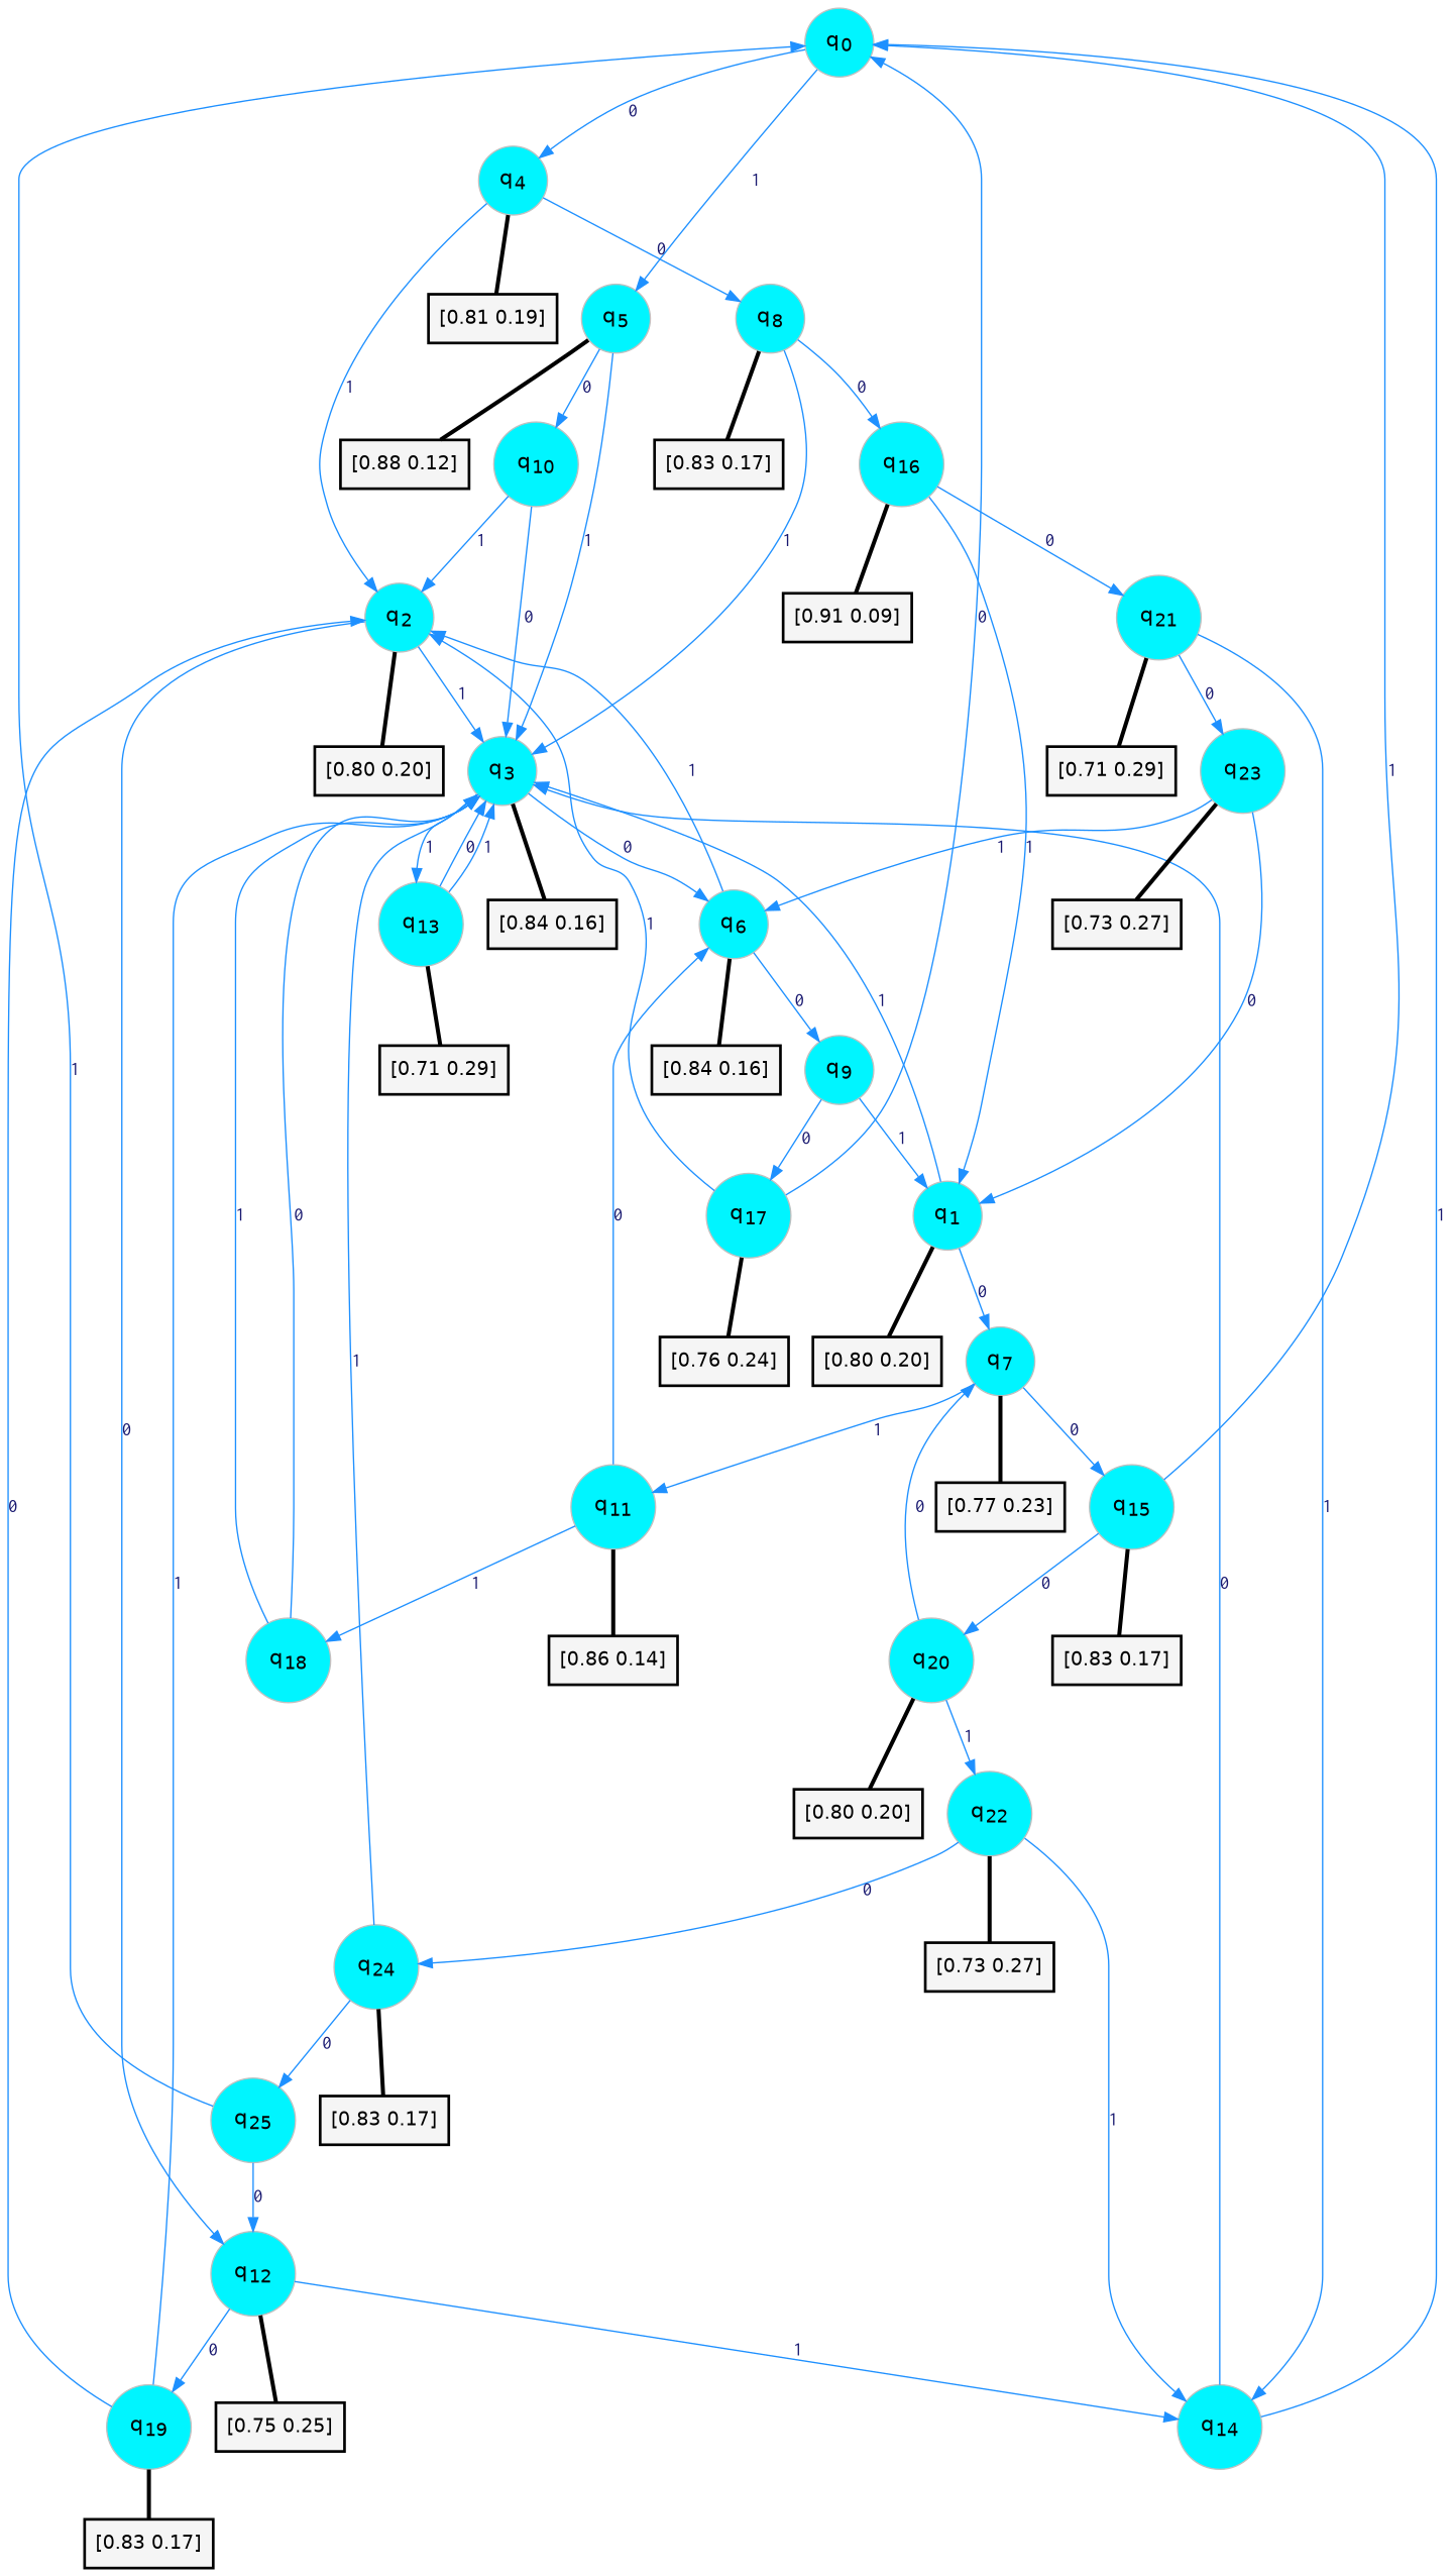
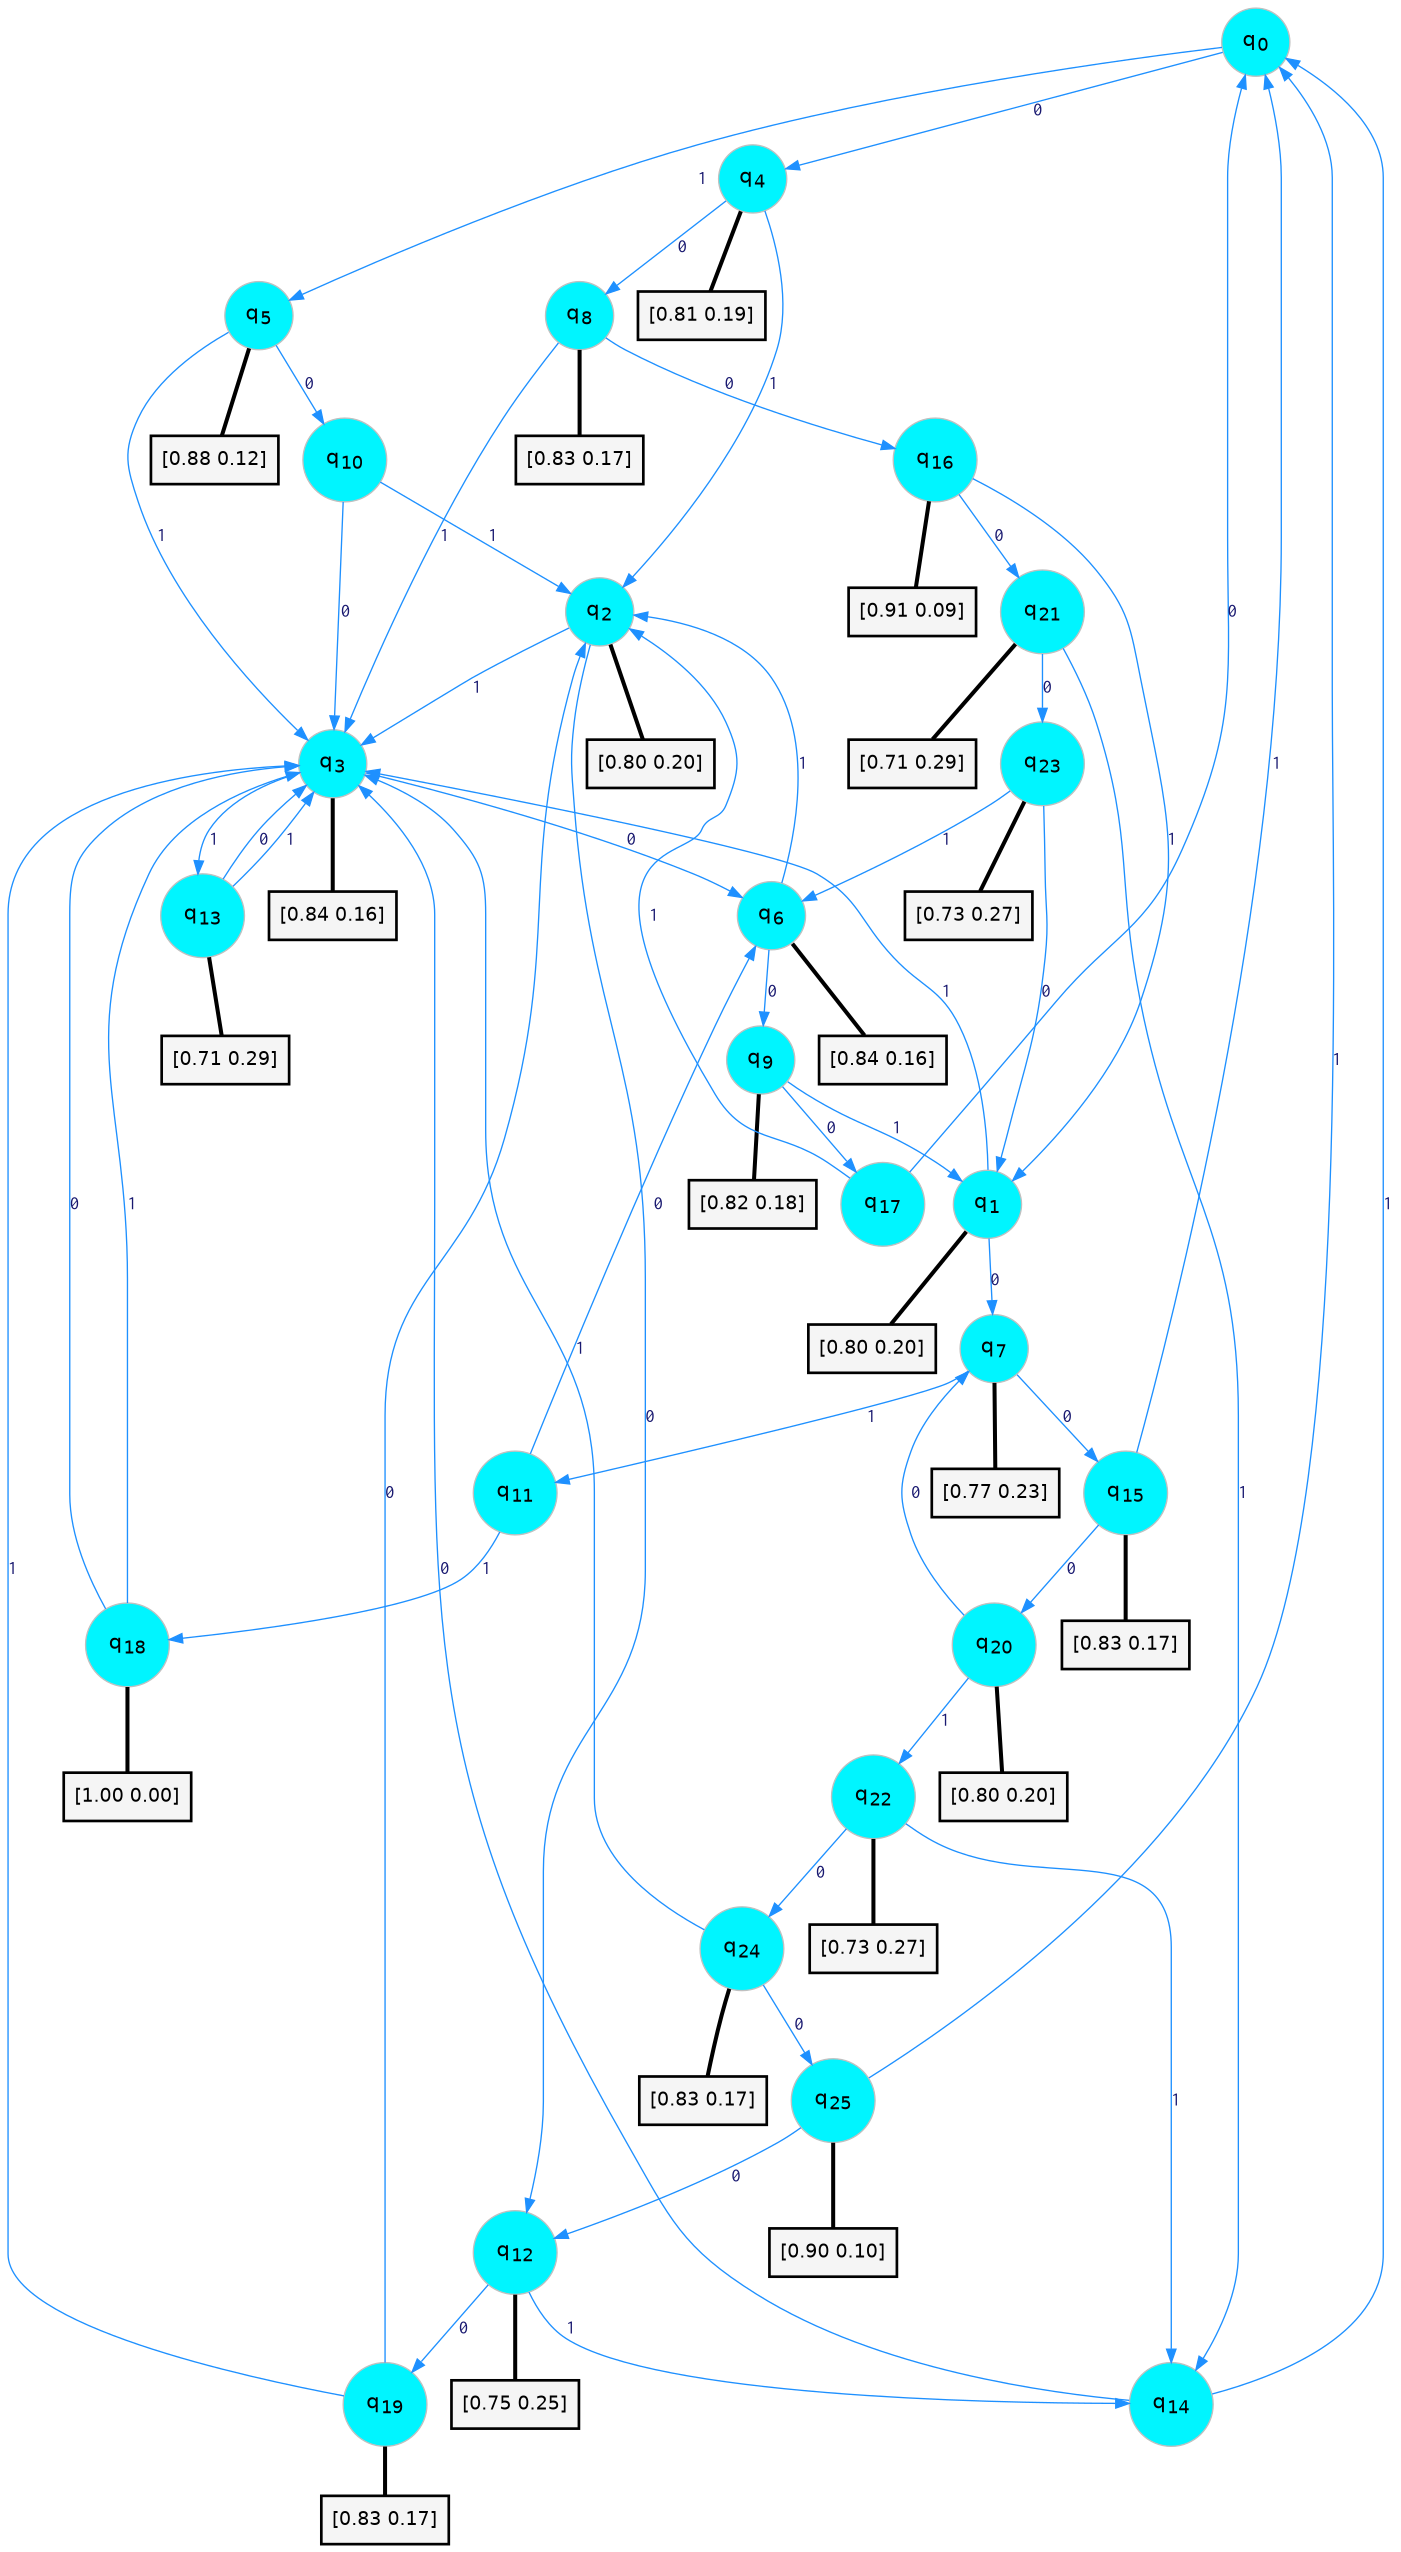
  digraph {
    rankdir=TD
    node [color=gray fillcolor=turquoise1 fontcolor=black fontname=Helvetica fontsize=16 fontweight=bold shape=circle style=filled]
    edge [arrowsize=1 color=dodgerblue1 fontcolor=midnightblue fontname=courier fontweight=bold penwidth=1 style=solid weight=20]
    n1 [label=<q<SUB>0</SUB>>]
    n2 [label=<q<SUB>4</SUB>>]
    n3 [label=<q<SUB>5</SUB>>]
    n4 [label=<q<SUB>2</SUB>>]
    n5 [label=<q<SUB>8</SUB>>]
    n6 [color=black fillcolor=whitesmoke fontsize=14 label="[0.81 0.19]" penwidth=2 shape=box]
    n7 [label=<q<SUB>3</SUB>>]
    n8 [label=<q<SUB>10</SUB>>]
    n9 [color=black fillcolor=whitesmoke fontsize=14 label="[0.88 0.12]" penwidth=2 shape=box]
    n10 [label=<q<SUB>1</SUB>>]
    n11 [label=<q<SUB>7</SUB>>]
    n12 [color=black fillcolor=whitesmoke fontsize=14 label="[0.80 0.20]" penwidth=2 shape=box]
    n13 [label=<q<SUB>6</SUB>>]
    n14 [label=<q<SUB>13</SUB>>]
    n15 [color=black fillcolor=whitesmoke fontsize=14 label="[0.84 0.16]" penwidth=2 shape=box]
    n16 [label=<q<SUB>11</SUB>>]
    n17 [label=<q<SUB>15</SUB>>]
    n18 [color=black fillcolor=whitesmoke fontsize=14 label="[0.77 0.23]" penwidth=2 shape=box]
    n19 [label=<q<SUB>12</SUB>>]
    n20 [color=black fillcolor=whitesmoke fontsize=14 label="[0.80 0.20]" penwidth=2 shape=box]
    n21 [label=<q<SUB>14</SUB>>]
    n22 [label=<q<SUB>19</SUB>>]
    n23 [color=black fillcolor=whitesmoke fontsize=14 label="[0.75 0.25]" penwidth=2 shape=box]
    n24 [label=<q<SUB>9</SUB>>]
    n25 [color=black fillcolor=whitesmoke fontsize=14 label="[0.84 0.16]" penwidth=2 shape=box]
    n26 [color=black fillcolor=whitesmoke fontsize=14 label="[0.71 0.29]" penwidth=2 shape=box]
    n27 [label=<q<SUB>16</SUB>>]
    n28 [color=black fillcolor=whitesmoke fontsize=14 label="[0.83 0.17]" penwidth=2 shape=box]
    n29 [label=<q<SUB>17</SUB>>]
+   n30 [color=black fillcolor=whitesmoke fontsize=14 label="[0.82 0.18]" penwidth=2 shape=box]
    n31 [label=<q<SUB>18</SUB>>]
-   n32 [color=black fillcolor=whitesmoke fontsize=14 label="[0.86 0.14]" penwidth=2 shape=box]
    n33 [label=<q<SUB>20</SUB>>]
    n34 [color=black fillcolor=whitesmoke fontsize=14 label="[0.83 0.17]" penwidth=2 shape=box]
    n35 [label=<q<SUB>21</SUB>>]
    n36 [color=black fillcolor=whitesmoke fontsize=14 label="[0.91 0.09]" penwidth=2 shape=box]
-   n37 [color=black fillcolor=whitesmoke fontsize=14 label="[0.76 0.24]" penwidth=2 shape=box]
+   n38 [color=black fillcolor=whitesmoke fontsize=14 label="[1.00 0.00]" penwidth=2 shape=box]
    n39 [color=black fillcolor=whitesmoke fontsize=14 label="[0.83 0.17]" penwidth=2 shape=box]
    n40 [label=<q<SUB>22</SUB>>]
    n41 [color=black fillcolor=whitesmoke fontsize=14 label="[0.80 0.20]" penwidth=2 shape=box]
    n42 [label=<q<SUB>23</SUB>>]
    n43 [color=black fillcolor=whitesmoke fontsize=14 label="[0.71 0.29]" penwidth=2 shape=box]
    n44 [label=<q<SUB>24</SUB>>]
    n45 [color=black fillcolor=whitesmoke fontsize=14 label="[0.73 0.27]" penwidth=2 shape=box]
    n46 [color=black fillcolor=whitesmoke fontsize=14 label="[0.73 0.27]" penwidth=2 shape=box]
    n47 [label=<q<SUB>25</SUB>>]
    n48 [color=black fillcolor=whitesmoke fontsize=14 label="[0.83 0.17]" penwidth=2 shape=box]
+   n49 [color=black fillcolor=whitesmoke fontsize=14 label="[0.90 0.10]" penwidth=2 shape=box]
    n1 -> n2 [label=0]
    n1 -> n3 [label=1]
    n2 -> n4 [label=1]
    n2 -> n5 [label=0]
    n2 -> n6 [arrowhead=none color=black penwidth=3]
    n3 -> n7 [label=1]
    n3 -> n8 [label=0]
    n3 -> n9 [arrowhead=none color=black penwidth=3]
    n4 -> n7 [label=1]
    n4 -> n19 [label=0]
    n4 -> n20 [arrowhead=none color=black penwidth=3]
    n5 -> n7 [label=1]
    n5 -> n27 [label=0]
    n5 -> n28 [arrowhead=none color=black penwidth=3]
    n7 -> n13 [label=0]
    n7 -> n14 [label=1]
    n7 -> n15 [arrowhead=none color=black penwidth=3]
    n8 -> n4 [label=1]
    n8 -> n7 [label=0]
    n10 -> n7 [label=1]
    n10 -> n11 [label=0]
    n10 -> n12 [arrowhead=none color=black penwidth=3]
    n11 -> n16 [label=1]
    n11 -> n17 [label=0]
    n11 -> n18 [arrowhead=none color=black penwidth=3]
    n13 -> n4 [label=1]
    n13 -> n24 [label=0]
    n13 -> n25 [arrowhead=none color=black penwidth=3]
    n14 -> n7 [label=0]
    n14 -> n7 [label=1]
    n14 -> n26 [arrowhead=none color=black penwidth=3]
    n16 -> n13 [label=0]
    n16 -> n31 [label=1]
-   n16 -> n32 [arrowhead=none color=black penwidth=3]
    n17 -> n1 [label=1]
    n17 -> n33 [label=0]
    n17 -> n34 [arrowhead=none color=black penwidth=3]
    n19 -> n21 [label=1]
    n19 -> n22 [label=0]
    n19 -> n23 [arrowhead=none color=black penwidth=3]
    n21 -> n1 [label=1]
    n21 -> n7 [label=0]
    n22 -> n4 [label=0]
    n22 -> n7 [label=1]
    n22 -> n39 [arrowhead=none color=black penwidth=3]
    n24 -> n10 [label=1]
    n24 -> n29 [label=0]
+   n24 -> n30 [arrowhead=none color=black penwidth=3]
    n27 -> n10 [label=1]
    n27 -> n35 [label=0]
    n27 -> n36 [arrowhead=none color=black penwidth=3]
    n29 -> n1 [label=0]
    n29 -> n4 [label=1]
-   n29 -> n37 [arrowhead=none color=black penwidth=3]
    n31 -> n7 [label=0]
    n31 -> n7 [label=1]
+   n31 -> n38 [arrowhead=none color=black penwidth=3]
    n33 -> n11 [label=0]
    n33 -> n40 [label=1]
    n33 -> n41 [arrowhead=none color=black penwidth=3]
    n35 -> n21 [label=1]
    n35 -> n42 [label=0]
    n35 -> n43 [arrowhead=none color=black penwidth=3]
    n40 -> n21 [label=1]
    n40 -> n44 [label=0]
    n40 -> n45 [arrowhead=none color=black penwidth=3]
    n42 -> n10 [label=0]
    n42 -> n13 [label=1]
    n42 -> n46 [arrowhead=none color=black penwidth=3]
    n44 -> n7 [label=1]
    n44 -> n47 [label=0]
    n44 -> n48 [arrowhead=none color=black penwidth=3]
    n47 -> n1 [label=1]
    n47 -> n19 [label=0]
+   n47 -> n49 [arrowhead=none color=black penwidth=3]
  }
